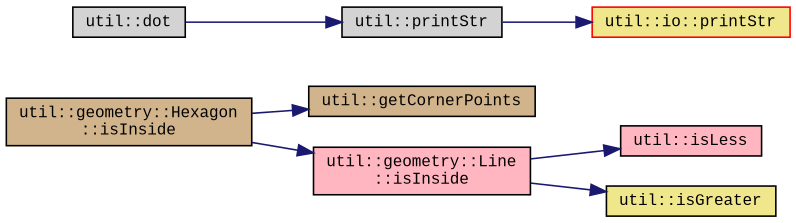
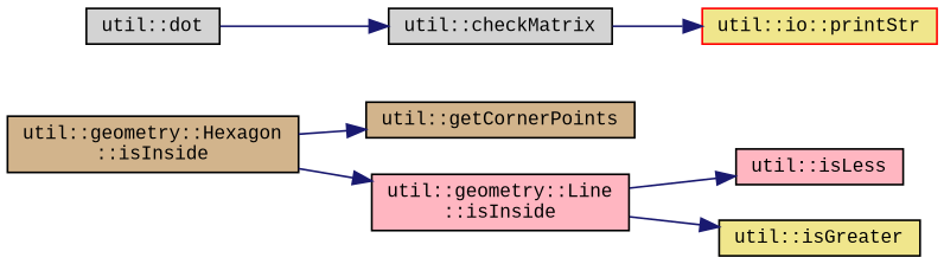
  digraph {
    fontname="Liberation Mono"
    rankdir=LR
    node [color=black fillcolor=tan fontname="Liberation Mono" fontsize=10 shape=record style=filled]
    edge [color=midnightblue fontname="Liberation Mono" fontsize=10 labelfontname=Helvetica labelfontsize=10 style=solid]
    n1 [fontcolor=black height=0.2 label="util::geometry::Hexagon\l::isInside" width=0.4]
    n2 [height=0.2 label="util::getCornerPoints" width=0.4]
    n3 [fillcolor=lightpink height=0.2 label="util::geometry::Line\l::isInside" width=0.4]
    n4 [fillcolor=lightpink height=0.2 label="util::isLess" width=0.4]
    n5 [fillcolor=khaki height=0.2 label="util::isGreater" width=0.4]
    n6 [fillcolor=lightgrey height=0.2 label="util::dot" width=0.4]
-   n7 [fillcolor=lightgrey height=0.2 label="util::printStr" width=0.4]
+   n7 [fillcolor=lightgrey height=0.2 label="util::checkMatrix" width=0.4]
    n8 [color=red fillcolor=khaki height=0.2 label="util::io::printStr" width=0.4]
    n1 -> n2
    n1 -> n3
    n3 -> n4
    n3 -> n5
    n6 -> n7
    n7 -> n8
  }
